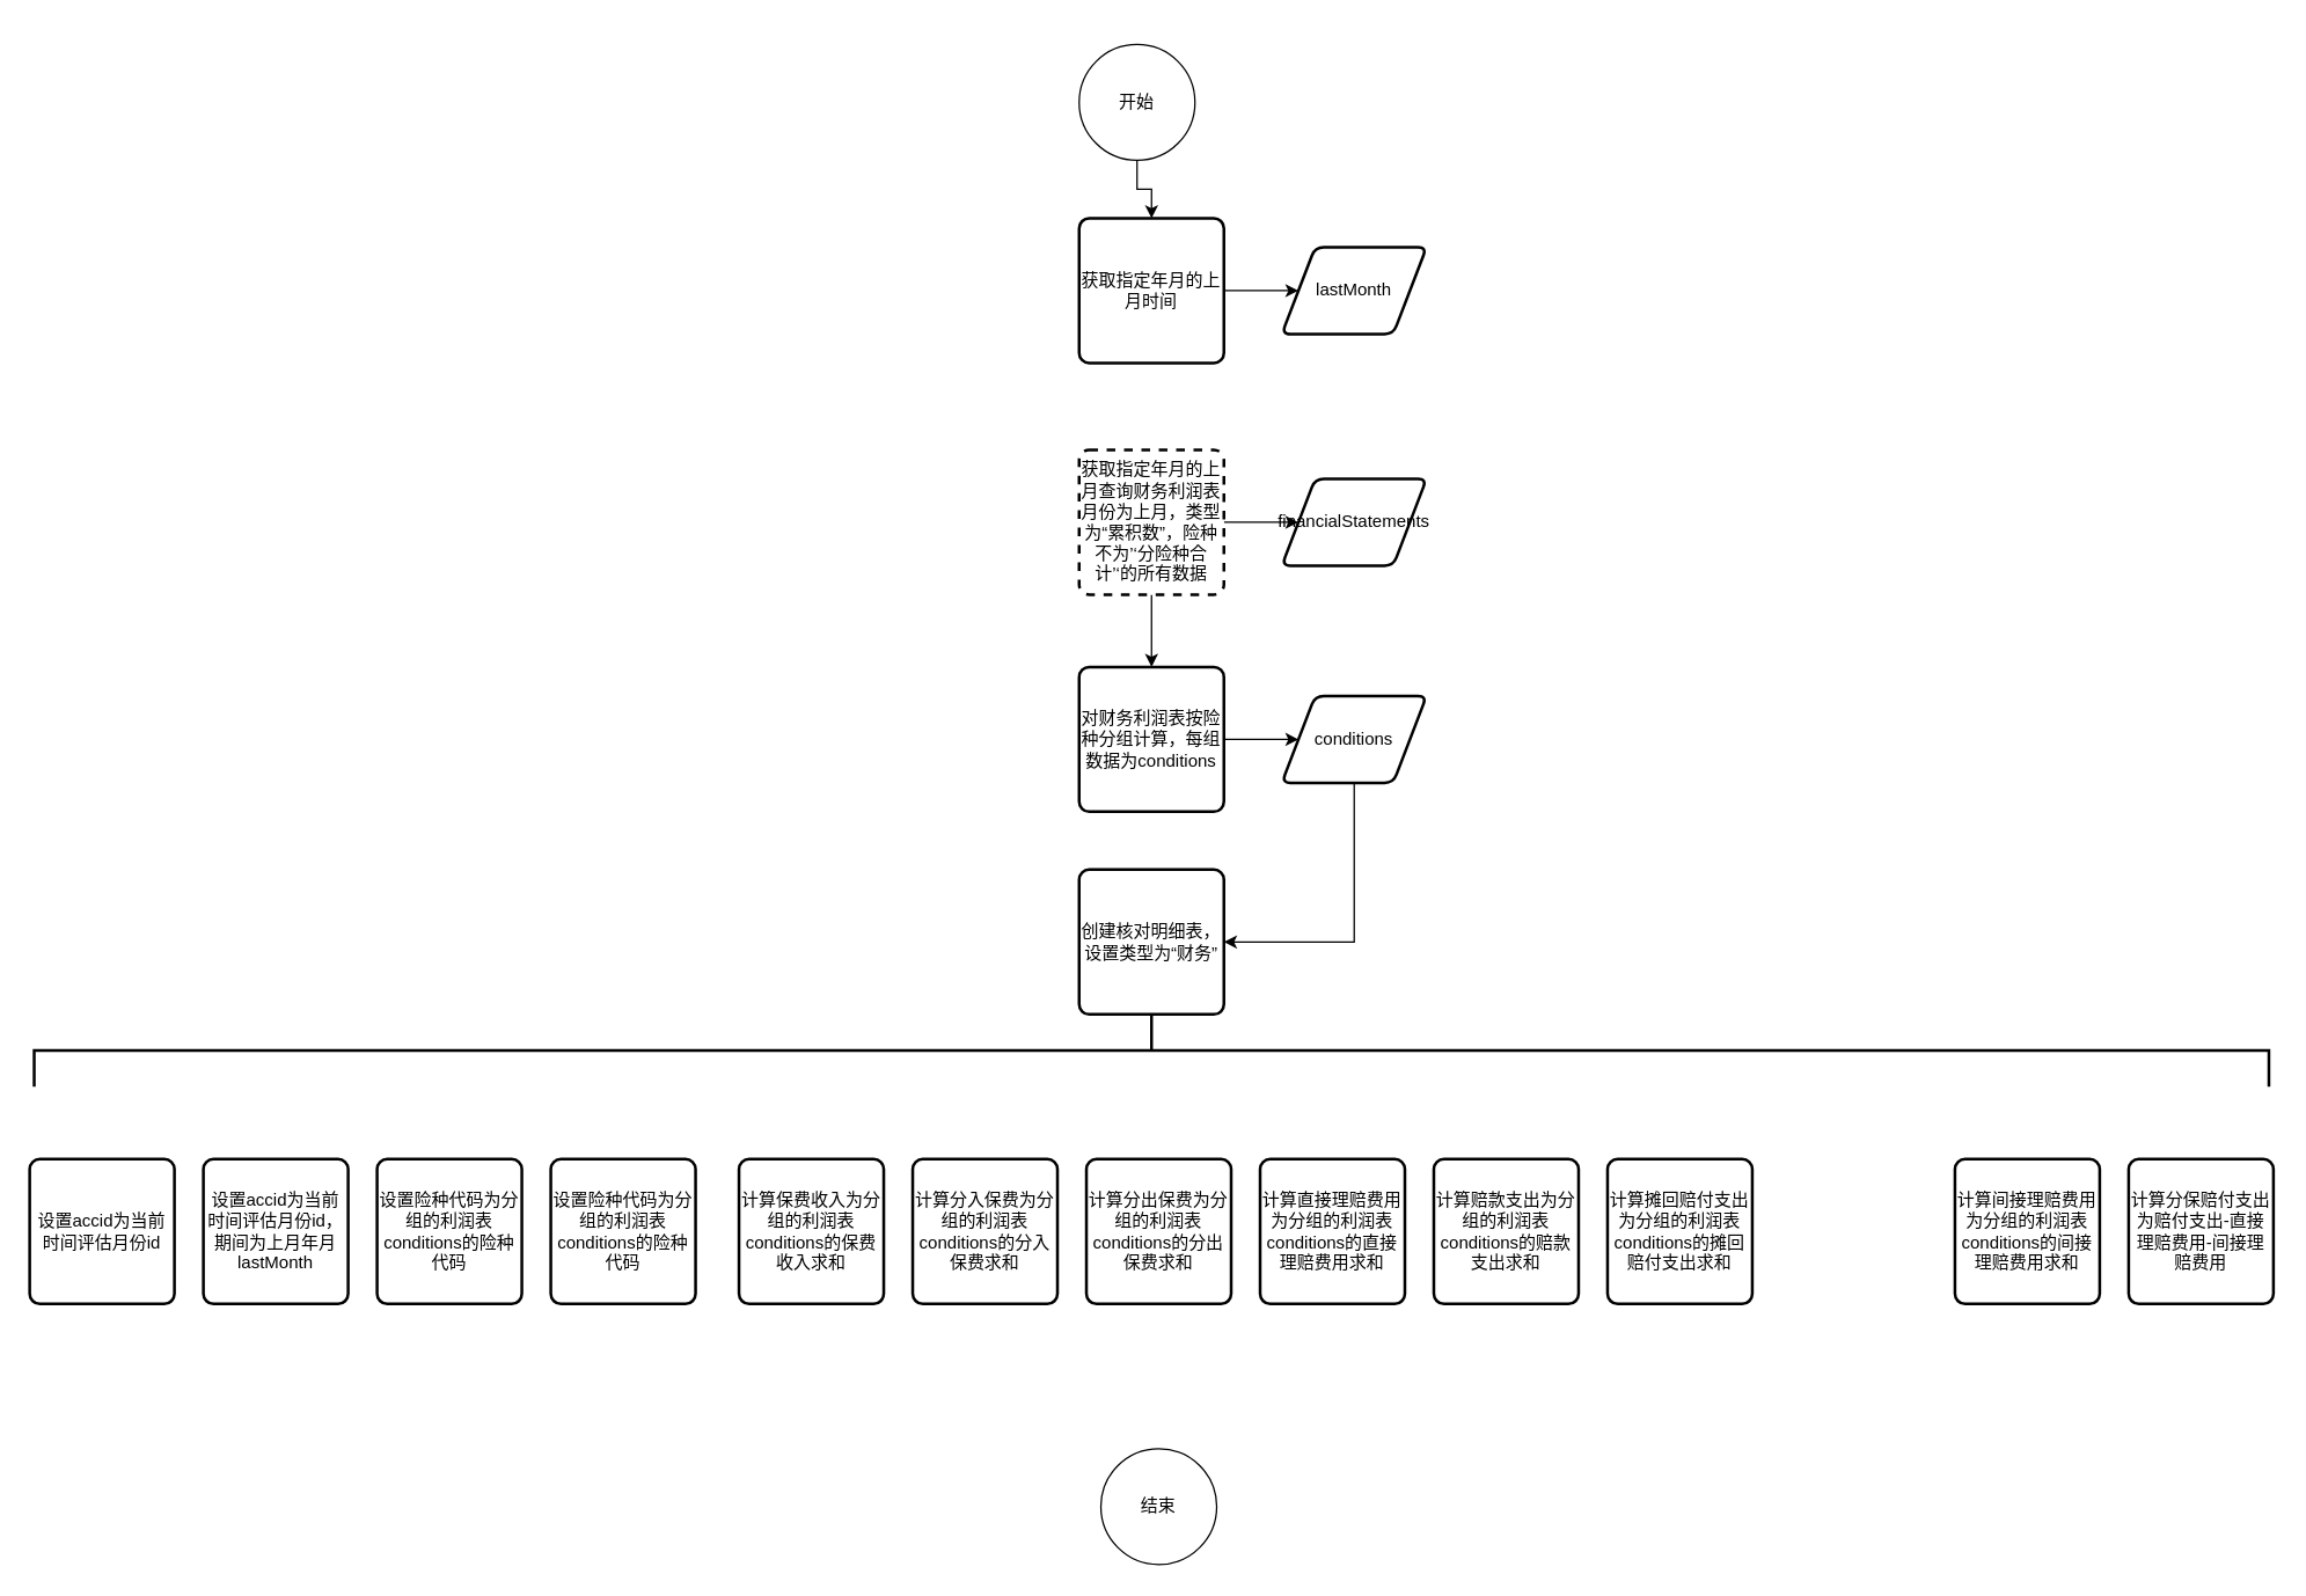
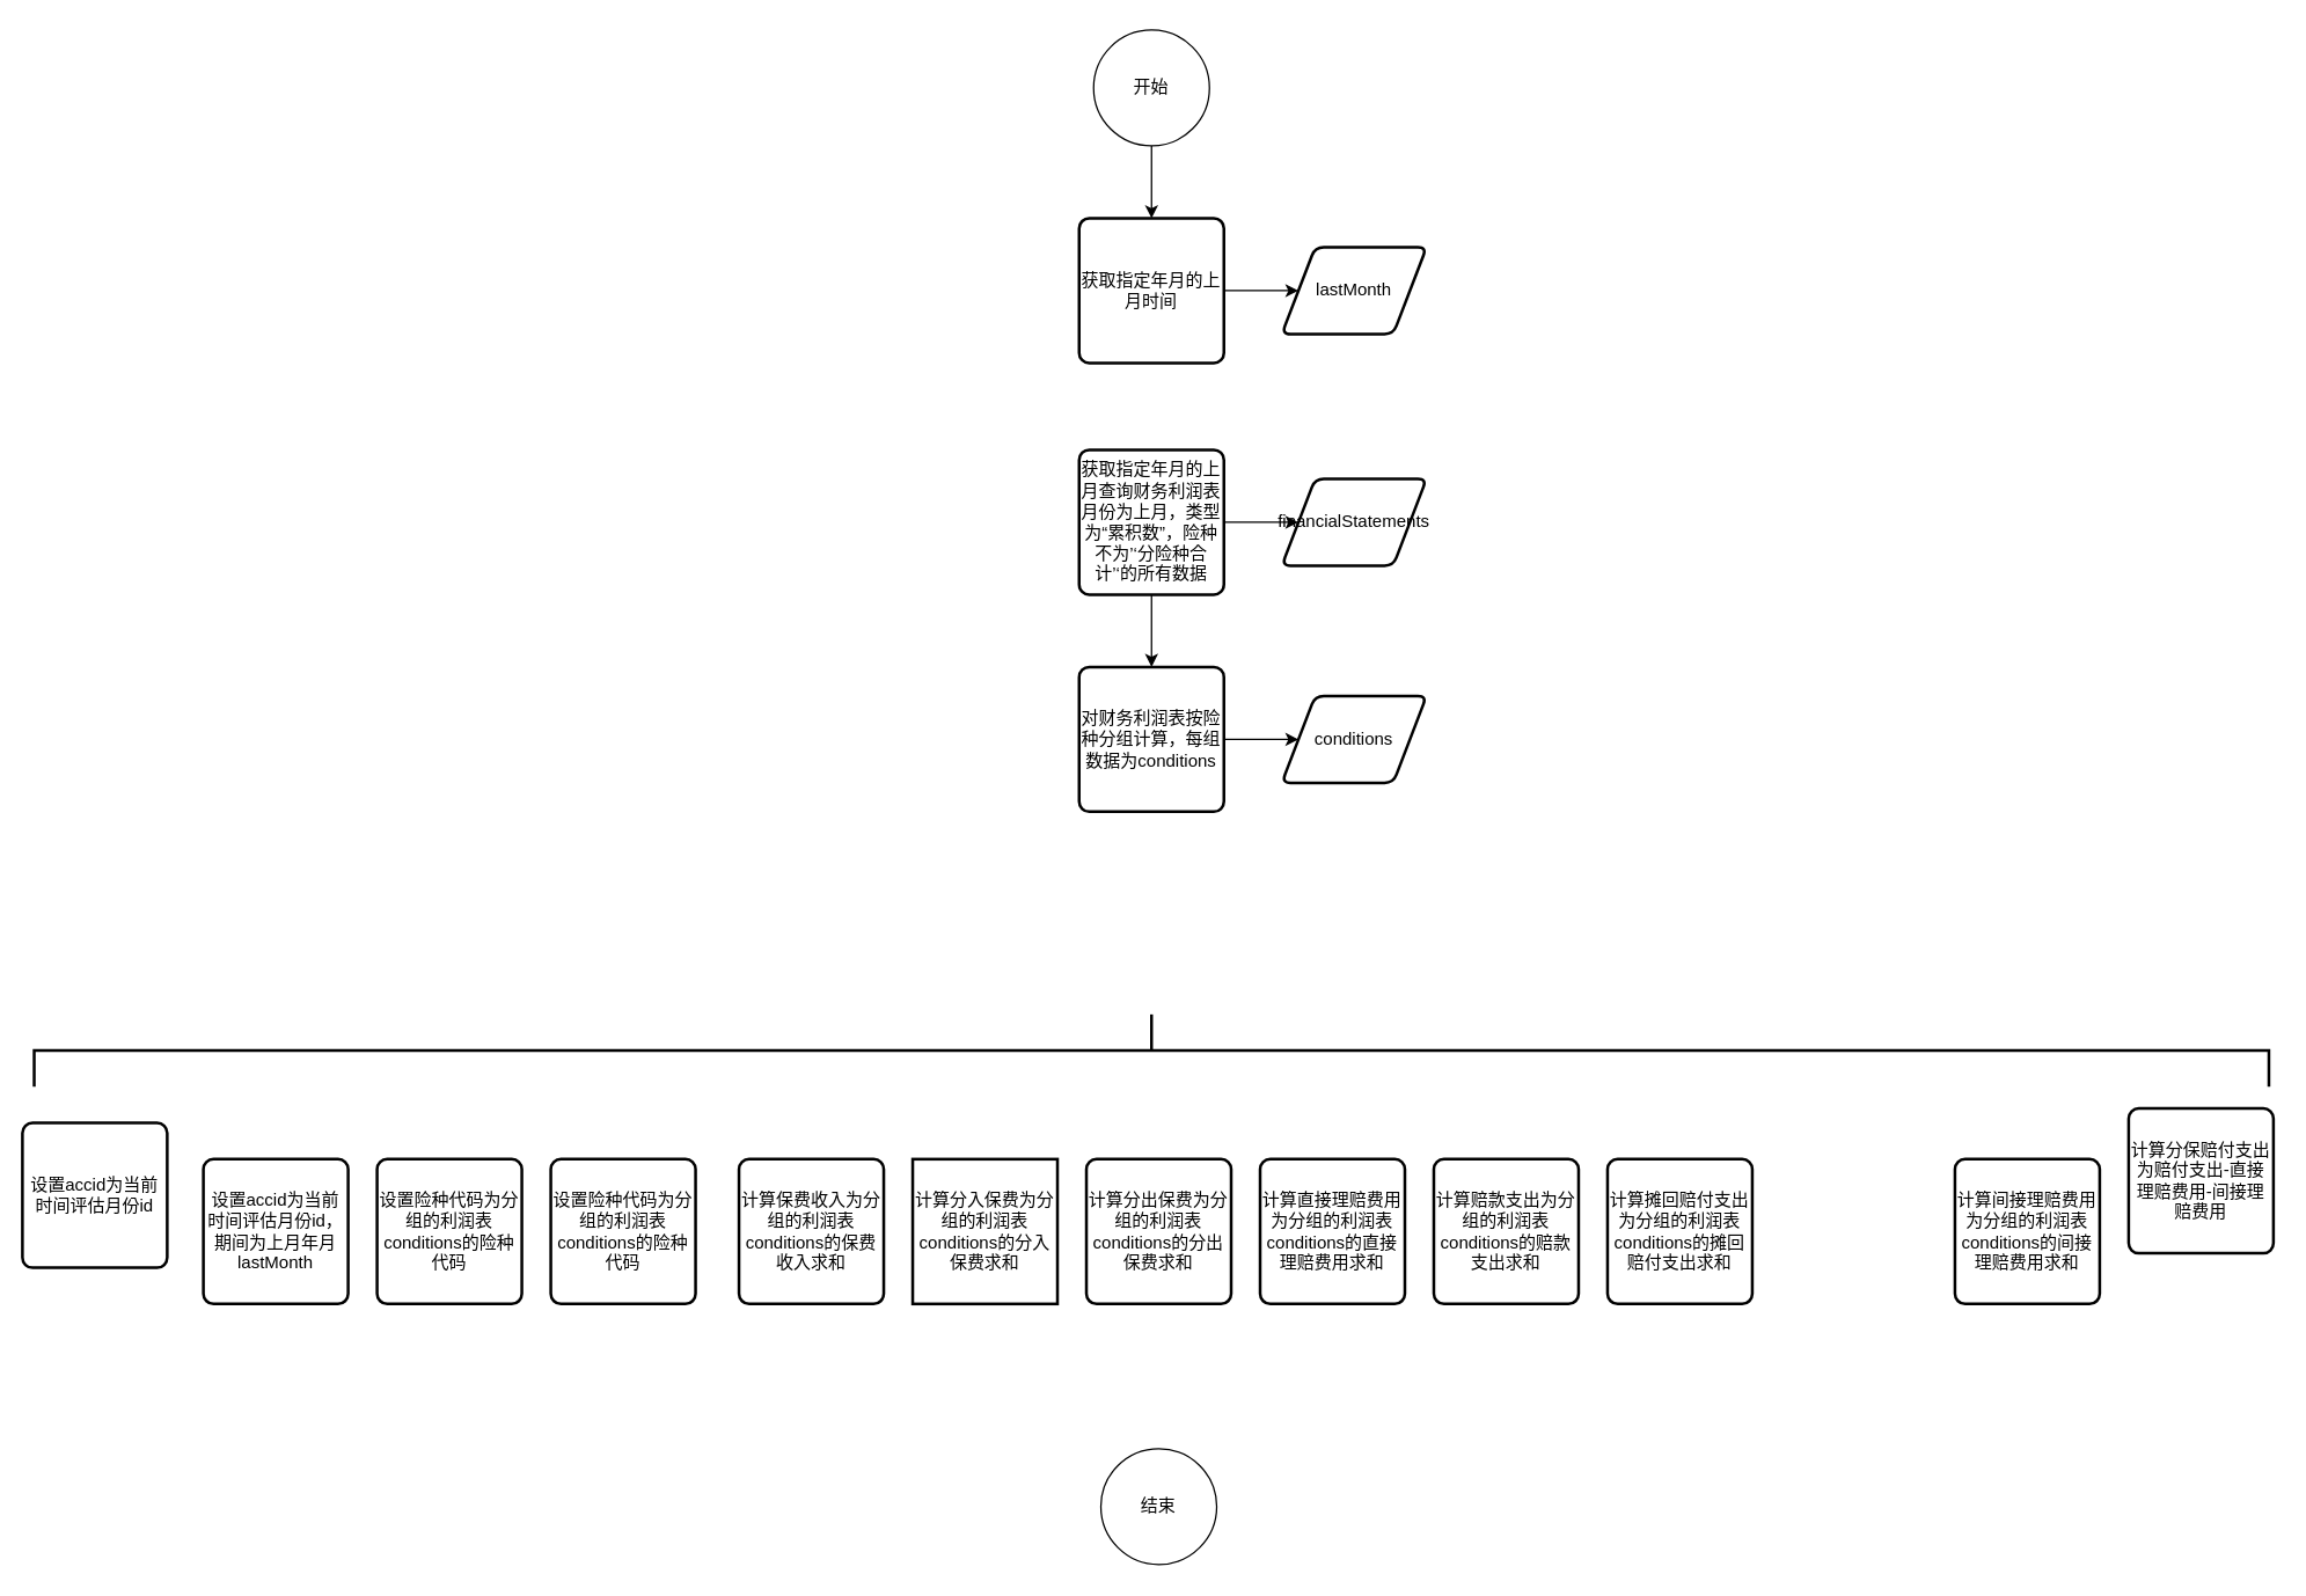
  <mxCell id="0" />
  <mxCell id="1" parent="0" />
  <mxCell id="2" value="" style="edgeStyle=orthogonalEdgeStyle;rounded=0;orthogonalLoop=1;jettySize=auto;html=1;labelBackgroundColor=none;fontColor=default;" parent="1" source="3" target="5" edge="1"><mxGeometry relative="1" as="geometry" /></mxCell>
- <mxCell id="3" value="开始" style="ellipse;whiteSpace=wrap;html=1;aspect=fixed;labelBackgroundColor=none;" parent="1" vertex="1"><mxGeometry x="745" y="30" width="80" height="80" as="geometry" /></mxCell>
+ <mxCell id="3" value="开始" style="ellipse;whiteSpace=wrap;html=1;aspect=fixed;labelBackgroundColor=none;" parent="1" vertex="1"><mxGeometry x="755" y="20" width="80" height="80" as="geometry" /></mxCell>
  <mxCell id="4" value="" style="edgeStyle=orthogonalEdgeStyle;rounded=0;orthogonalLoop=1;jettySize=auto;html=1;labelBackgroundColor=none;fontColor=default;" parent="1" source="5" target="6" edge="1"><mxGeometry relative="1" as="geometry" /></mxCell>
  <mxCell id="5" value="获取指定年月的上月时间" style="rounded=1;whiteSpace=wrap;html=1;absoluteArcSize=1;arcSize=14;strokeWidth=2;labelBackgroundColor=none;" parent="1" vertex="1"><mxGeometry x="745" y="150" width="100" height="100" as="geometry" /></mxCell>
  <mxCell id="6" value="lastMonth" style="shape=parallelogram;html=1;strokeWidth=2;perimeter=parallelogramPerimeter;whiteSpace=wrap;rounded=1;arcSize=12;size=0.23;labelBackgroundColor=none;" parent="1" vertex="1"><mxGeometry x="885" y="170" width="100" height="60" as="geometry" /></mxCell>
  <mxCell id="7" value="" style="edgeStyle=orthogonalEdgeStyle;rounded=0;orthogonalLoop=1;jettySize=auto;html=1;labelBackgroundColor=none;fontColor=default;" parent="1" source="9" target="12" edge="1"><mxGeometry relative="1" as="geometry" /></mxCell>
  <mxCell id="8" value="" style="edgeStyle=orthogonalEdgeStyle;rounded=0;orthogonalLoop=1;jettySize=auto;html=1;labelBackgroundColor=none;fontColor=default;" parent="1" source="9" target="10" edge="1"><mxGeometry relative="1" as="geometry" /></mxCell>
- <mxCell id="9" value="获取指定年月的上月查询财务利润表月份为上月，类型为“累积数”，险种不为’‘分险种合计’‘的所有数据" style="rounded=1;whiteSpace=wrap;html=1;absoluteArcSize=1;arcSize=14;strokeWidth=2;labelBackgroundColor=none;dashed=1;" parent="1" vertex="1"><mxGeometry x="745" y="310" width="100" height="100" as="geometry" /></mxCell>
+ <mxCell id="9" value="获取指定年月的上月查询财务利润表月份为上月，类型为“累积数”，险种不为’‘分险种合计’‘的所有数据" style="rounded=1;whiteSpace=wrap;html=1;absoluteArcSize=1;arcSize=14;strokeWidth=2;labelBackgroundColor=none;" parent="1" vertex="1"><mxGeometry x="745" y="310" width="100" height="100" as="geometry" /></mxCell>
  <mxCell id="10" value="financialStatements" style="shape=parallelogram;html=1;strokeWidth=2;perimeter=parallelogramPerimeter;whiteSpace=wrap;rounded=1;arcSize=12;size=0.23;labelBackgroundColor=none;" parent="1" vertex="1"><mxGeometry x="885" y="330" width="100" height="60" as="geometry" /></mxCell>
  <mxCell id="11" value="" style="edgeStyle=orthogonalEdgeStyle;rounded=0;orthogonalLoop=1;jettySize=auto;html=1;labelBackgroundColor=none;fontColor=default;" parent="1" source="12" target="15" edge="1"><mxGeometry relative="1" as="geometry" /></mxCell>
  <mxCell id="12" value="对财务利润表按险种分组计算，每组数据为conditions" style="rounded=1;whiteSpace=wrap;html=1;absoluteArcSize=1;arcSize=14;strokeWidth=2;labelBackgroundColor=none;" parent="1" vertex="1"><mxGeometry x="745" y="460" width="100" height="100" as="geometry" /></mxCell>
- <mxCell id="13" value="创建核对明细表，设置类型为“财务”" style="rounded=1;whiteSpace=wrap;html=1;absoluteArcSize=1;arcSize=14;strokeWidth=2;labelBackgroundColor=none;" parent="1" vertex="1"><mxGeometry x="745" y="600" width="100" height="100" as="geometry" /></mxCell>
- <mxCell id="14" style="edgeStyle=orthogonalEdgeStyle;rounded=0;orthogonalLoop=1;jettySize=auto;html=1;entryX=1;entryY=0.5;entryDx=0;entryDy=0;labelBackgroundColor=none;fontColor=default;" parent="1" source="15" target="13" edge="1"><mxGeometry relative="1" as="geometry"><mxPoint x="935" y="750" as="targetPoint" /><Array as="points"><mxPoint x="935" y="650" /></Array></mxGeometry></mxCell>
  <mxCell id="15" value="conditions" style="shape=parallelogram;html=1;strokeWidth=2;perimeter=parallelogramPerimeter;whiteSpace=wrap;rounded=1;arcSize=12;size=0.23;labelBackgroundColor=none;" parent="1" vertex="1"><mxGeometry x="885" y="480" width="100" height="60" as="geometry" /></mxCell>
- <mxCell id="16" value="设置accid为当前时间评估月份id" style="rounded=1;whiteSpace=wrap;html=1;absoluteArcSize=1;arcSize=14;strokeWidth=2;labelBackgroundColor=none;" parent="1" vertex="1"><mxGeometry x="20.01" y="800" width="100" height="100" as="geometry" /></mxCell>
+ <mxCell id="16" value="设置accid为当前时间评估月份id" style="rounded=1;whiteSpace=wrap;html=1;absoluteArcSize=1;arcSize=14;strokeWidth=2;labelBackgroundColor=none;" parent="1" vertex="1"><mxGeometry x="15.01" y="775" width="100" height="100" as="geometry" /></mxCell>
  <mxCell id="17" value="设置accid为当前时间评估月份id，&lt;br&gt;期间为上月年月lastMonth" style="rounded=1;whiteSpace=wrap;html=1;absoluteArcSize=1;arcSize=14;strokeWidth=2;labelBackgroundColor=none;" parent="1" vertex="1"><mxGeometry x="140.01" y="800" width="100" height="100" as="geometry" /></mxCell>
  <mxCell id="18" value="设置险种代码为分组的利润表conditions的险种代码" style="rounded=1;whiteSpace=wrap;html=1;absoluteArcSize=1;arcSize=14;strokeWidth=2;labelBackgroundColor=none;" parent="1" vertex="1"><mxGeometry x="380.01" y="800" width="100" height="100" as="geometry" /></mxCell>
  <mxCell id="19" value="设置险种代码为分组的利润表conditions的险种代码" style="rounded=1;whiteSpace=wrap;html=1;absoluteArcSize=1;arcSize=14;strokeWidth=2;labelBackgroundColor=none;" parent="1" vertex="1"><mxGeometry x="260.01" y="800" width="100" height="100" as="geometry" /></mxCell>
  <mxCell id="20" value="计算保费收入为分组的利润表conditions的保费收入求和" style="rounded=1;whiteSpace=wrap;html=1;absoluteArcSize=1;arcSize=14;strokeWidth=2;labelBackgroundColor=none;" parent="1" vertex="1"><mxGeometry x="510.01" y="800" width="100" height="100" as="geometry" /></mxCell>
- <mxCell id="21" value="计算分入保费为分组的利润表conditions的分入保费求和" style="rounded=1;whiteSpace=wrap;html=1;absoluteArcSize=1;arcSize=14;strokeWidth=2;labelBackgroundColor=none;" parent="1" vertex="1"><mxGeometry x="630.01" y="800" width="100" height="100" as="geometry" /></mxCell>
+ <mxCell id="21" value="计算分入保费为分组的利润表conditions的分入保费求和" style="whiteSpace=wrap;html=1;absoluteArcSize=1;arcSize=14;strokeWidth=2;labelBackgroundColor=none;rounded=0;" parent="1" vertex="1"><mxGeometry x="630.01" y="800" width="100" height="100" as="geometry" /></mxCell>
  <mxCell id="22" value="计算分出保费为分组的利润表conditions的分出保费求和" style="rounded=1;whiteSpace=wrap;html=1;absoluteArcSize=1;arcSize=14;strokeWidth=2;labelBackgroundColor=none;" parent="1" vertex="1"><mxGeometry x="750.01" y="800" width="100" height="100" as="geometry" /></mxCell>
  <mxCell id="23" value="计算直接理赔费用为分组的利润表conditions的直接理赔费用求和" style="rounded=1;whiteSpace=wrap;html=1;absoluteArcSize=1;arcSize=14;strokeWidth=2;labelBackgroundColor=none;" parent="1" vertex="1"><mxGeometry x="870.01" y="800" width="100" height="100" as="geometry" /></mxCell>
  <mxCell id="24" value="计算赔款支出为分组的利润表conditions的赔款支出求和" style="rounded=1;whiteSpace=wrap;html=1;absoluteArcSize=1;arcSize=14;strokeWidth=2;labelBackgroundColor=none;" parent="1" vertex="1"><mxGeometry x="990.01" y="800" width="100" height="100" as="geometry" /></mxCell>
  <mxCell id="25" value="计算摊回赔付支出为分组的利润表conditions的摊回赔付支出求和" style="rounded=1;whiteSpace=wrap;html=1;absoluteArcSize=1;arcSize=14;strokeWidth=2;labelBackgroundColor=none;" parent="1" vertex="1"><mxGeometry x="1110.01" y="800" width="100" height="100" as="geometry" /></mxCell>
  <mxCell id="26" value="计算间接理赔费用为分组的利润表conditions的间接理赔费用求和" style="rounded=1;whiteSpace=wrap;html=1;absoluteArcSize=1;arcSize=14;strokeWidth=2;labelBackgroundColor=none;" parent="1" vertex="1"><mxGeometry x="1350.01" y="800" width="100" height="100" as="geometry" /></mxCell>
- <mxCell id="27" value="计算分保赔付支出为赔付支出-直接理赔费用-间接理赔费用" style="rounded=1;whiteSpace=wrap;html=1;absoluteArcSize=1;arcSize=14;strokeWidth=2;labelBackgroundColor=none;" parent="1" vertex="1"><mxGeometry x="1470.01" y="800" width="100" height="100" as="geometry" /></mxCell>
+ <mxCell id="27" value="计算分保赔付支出为赔付支出-直接理赔费用-间接理赔费用" style="rounded=1;whiteSpace=wrap;html=1;absoluteArcSize=1;arcSize=14;strokeWidth=2;labelBackgroundColor=none;" parent="1" vertex="1"><mxGeometry x="1470.01" y="765" width="100" height="100" as="geometry" /></mxCell>
  <mxCell id="28" value="" style="strokeWidth=2;html=1;shape=mxgraph.flowchart.annotation_2;align=left;labelPosition=right;pointerEvents=1;direction=south;labelBackgroundColor=none;" parent="1" vertex="1"><mxGeometry x="23.12" y="700" width="1543.75" height="50" as="geometry" /></mxCell>
  <mxCell id="29" value="结束" style="ellipse;whiteSpace=wrap;html=1;aspect=fixed;labelBackgroundColor=none;" parent="1" vertex="1"><mxGeometry x="760.01" y="1000" width="80" height="80" as="geometry" /></mxCell>
